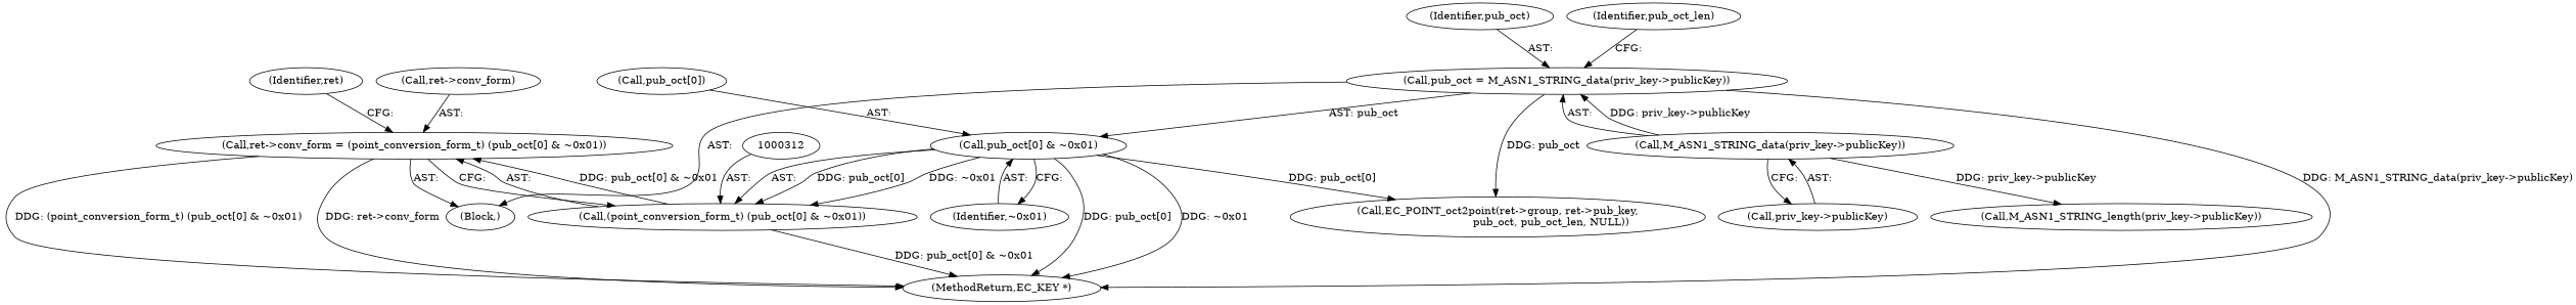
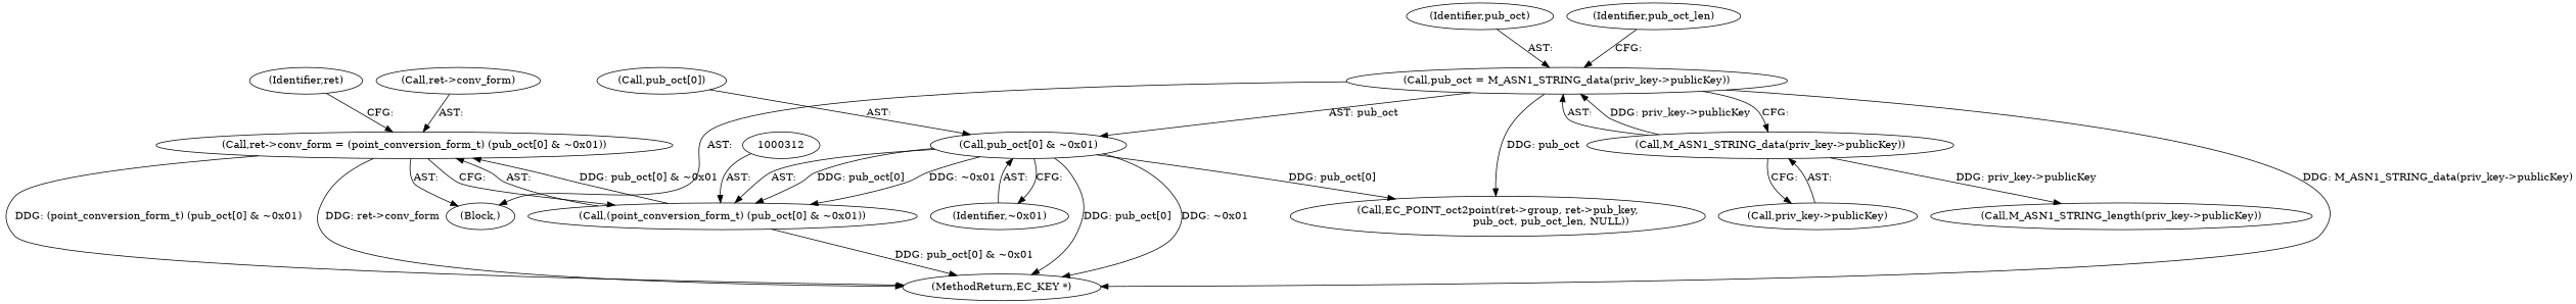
  digraph {
    n1 [label="(Call,ret->conv_form = (point_conversion_form_t) (pub_oct[0] & ~0x01))"]
    n2 [label="(Call,(point_conversion_form_t) (pub_oct[0] & ~0x01))"]
    n3 [label="(MethodReturn,EC_KEY *)"]
    n4 [label="(Block,)"]
    n5 [label="(Call,pub_oct[0] & ~0x01)"]
    n6 [label="(Identifier,~0x01)"]
    n7 [label="(Call,EC_POINT_oct2point(ret->group, ret->pub_key,\n                                pub_oct, pub_oct_len, NULL))"]
    n8 [label="(Call,pub_oct = M_ASN1_STRING_data(priv_key->publicKey))"]
    n9 [label="(Call,M_ASN1_STRING_data(priv_key->publicKey))"]
    n10 [label="(Call,priv_key->publicKey)"]
    n11 [label="(Call,M_ASN1_STRING_length(priv_key->publicKey))"]
    n12 [label="(Identifier,pub_oct)"]
    n13 [label="(Identifier,pub_oct_len)"]
    n14 [label="(Identifier,ret)"]
    n15 [label="(Call,pub_oct[0])"]
    n16 [label="(Call,ret->conv_form)"]
    1000312
    n1 -> n2 [label="CFG: "]
    n1 -> n3 [label="DDG: (point_conversion_form_t) (pub_oct[0] & ~0x01)"]
    n1 -> n3 [label="DDG: ret->conv_form"]
    n1 -> n4 [label="AST: "]
    n2 -> n1 [label="AST: "]
    n2 -> n1 [label="DDG: pub_oct[0] & ~0x01"]
    n2 -> n3 [label="DDG: pub_oct[0] & ~0x01"]
    n5 -> n2 [label="AST: "]
    n5 -> n2 [label="DDG: pub_oct[0]"]
    n5 -> n2 [label="DDG: ~0x01"]
    n5 -> n3 [label="DDG: pub_oct[0]"]
    n5 -> n3 [label="DDG: ~0x01"]
    n5 -> n6 [label="CFG: "]
    n5 -> n7 [label="DDG: pub_oct[0]"]
    n6 -> n5 [label="AST: "]
    n8 -> n3 [label="DDG: M_ASN1_STRING_data(priv_key->publicKey)"]
    n8 -> n4 [label="AST: "]
    n8 -> n5 [label="AST: pub_oct"]
    n8 -> n7 [label="DDG: pub_oct"]
+   n8 -> n9 [label="CFG: "]
    n9 -> n8 [label="AST: "]
    n9 -> n8 [label="DDG: priv_key->publicKey"]
    n9 -> n10 [label="CFG: "]
    n9 -> n11 [label="DDG: priv_key->publicKey"]
    n10 -> n9 [label="AST: "]
    n12 -> n8 [label="AST: "]
    n13 -> n8 [label="CFG: "]
    n14 -> n1 [label="CFG: "]
    n15 -> n5 [label="AST: "]
    n16 -> n1 [label="AST: "]
    1000312 -> n2 [label="AST: "]
  }
